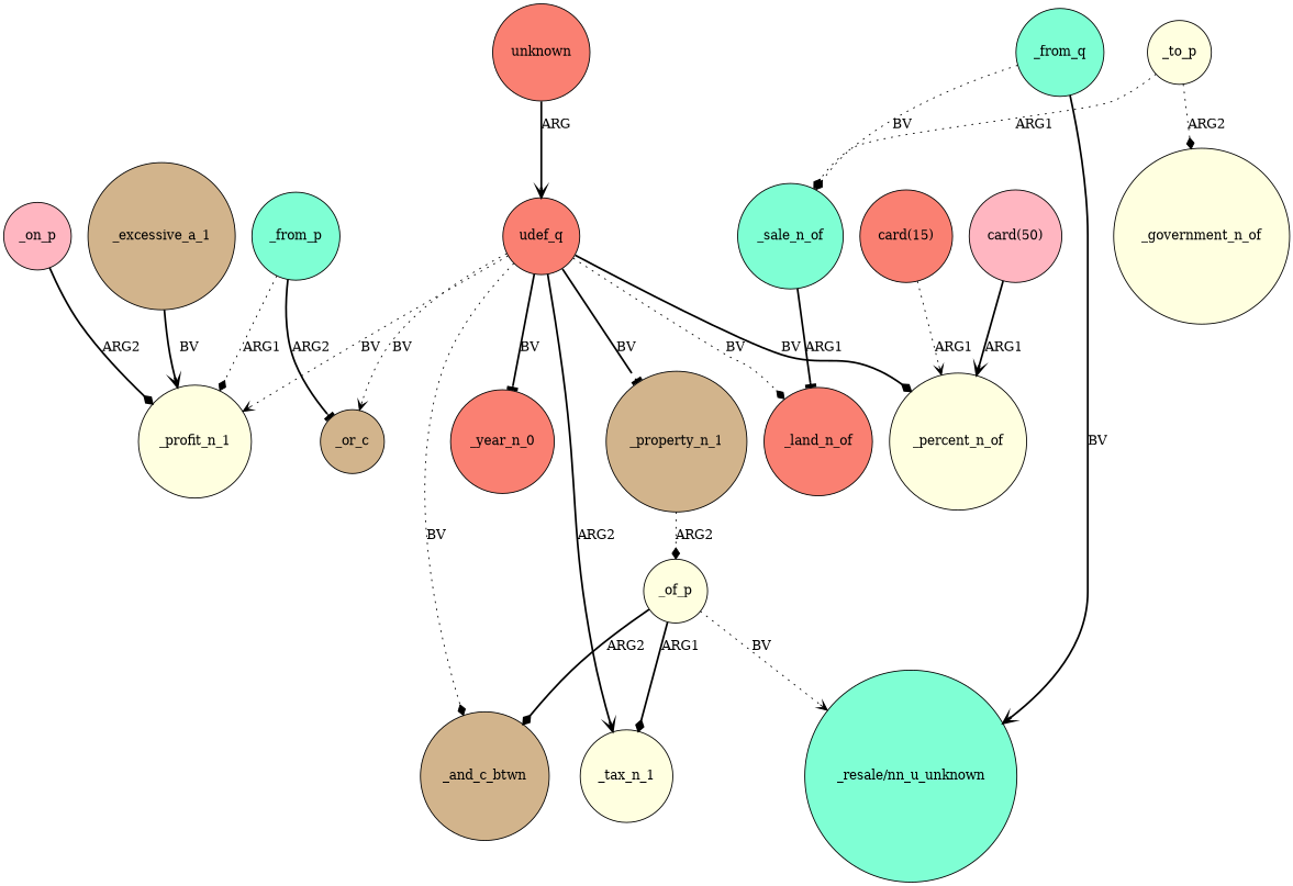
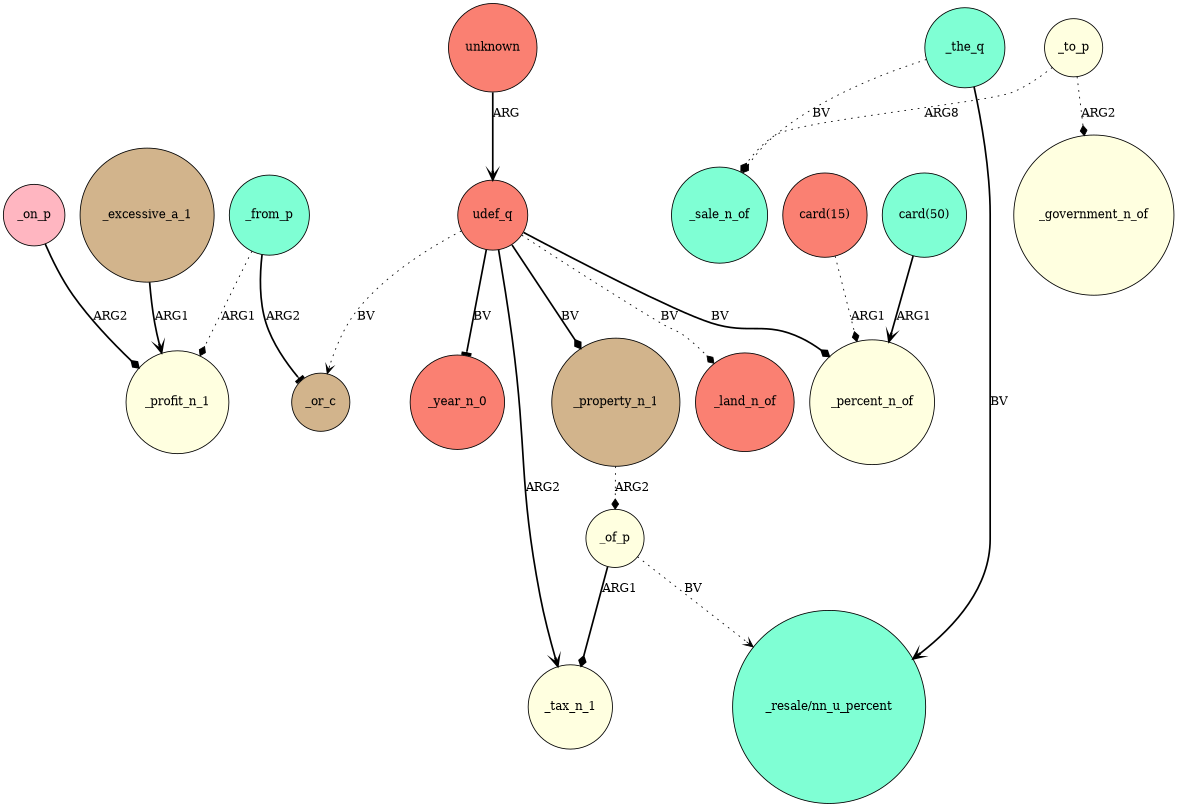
  digraph {
    node [fillcolor=lightyellow shape=circle style=filled]
    edge [arrowhead=diamond style=bold]
    _profit_n_1
    _excessive_a_1 [fillcolor=tan]
    "card(15)" [fillcolor=salmon]
    _percent_n_of
    unknown [fillcolor=salmon]
    udef_q [fillcolor=salmon]
    _tax_n_1
-   _the_q [fillcolor=aquamarine label=_from_q]
-   "_resale/nn_u_unknown" [fillcolor=aquamarine]
+   _the_q [fillcolor=aquamarine]
+   "_resale/nn_u_unknown" [fillcolor=aquamarine label="_resale/nn_u_percent"]
    _sale_n_of [fillcolor=aquamarine]
    _government_n_of
    _land_n_of [fillcolor=salmon]
    n13 [fillcolor=salmon label=_year_n_0]
    _to_p
-   _and_c_btwn [fillcolor=tan]
    _or_c [fillcolor=tan]
    _property_n_1 [fillcolor=tan]
    _of_p
    _from_p [fillcolor=aquamarine]
-   "card(50)" [fillcolor=lightpink]
+   "card(50)" [fillcolor=aquamarine]
    _on_p [fillcolor=lightpink]
-   _excessive_a_1 -> _profit_n_1 [arrowhead=vee label=BV]
-   "card(15)" -> _percent_n_of [arrowhead=vee label=ARG1 style=dotted]
+   _excessive_a_1 -> _profit_n_1 [arrowhead=vee label=ARG1]
+   "card(15)" -> _percent_n_of [label=ARG1 style=dotted]
    unknown -> udef_q [arrowhead=vee label=ARG]
-   udef_q -> _profit_n_1 [arrowhead=vee label=BV style=dotted]
    udef_q -> _percent_n_of [label=BV]
    udef_q -> _tax_n_1 [arrowhead=vee label=ARG2]
    udef_q -> _land_n_of [label=BV style=dotted]
    udef_q -> n13 [arrowhead=tee label=BV]
-   udef_q -> _and_c_btwn [label=BV style=dotted]
    udef_q -> _or_c [arrowhead=vee label=BV style=dotted]
-   udef_q -> _property_n_1 [arrowhead=tee label=BV]
+   udef_q -> _property_n_1 [label=BV]
    _the_q -> "_resale/nn_u_unknown" [arrowhead=vee label=BV]
    _the_q -> _sale_n_of [label=BV style=dotted]
-   _sale_n_of -> _land_n_of [arrowhead=tee label=ARG1]
-   _to_p -> _sale_n_of [label=ARG1 style=dotted]
+   _to_p -> _sale_n_of [label=ARG8 style=dotted]
    _to_p -> _government_n_of [label=ARG2 style=dotted]
    _property_n_1 -> _of_p [label=ARG2 style=dotted]
    _of_p -> _tax_n_1 [label=ARG1]
    _of_p -> "_resale/nn_u_unknown" [arrowhead=vee label=BV style=dotted]
-   _of_p -> _and_c_btwn [label=ARG2]
    _from_p -> _profit_n_1 [label=ARG1 style=dotted]
    _from_p -> _or_c [arrowhead=tee label=ARG2]
    "card(50)" -> _percent_n_of [arrowhead=vee label=ARG1]
    _on_p -> _profit_n_1 [label=ARG2]
  }
